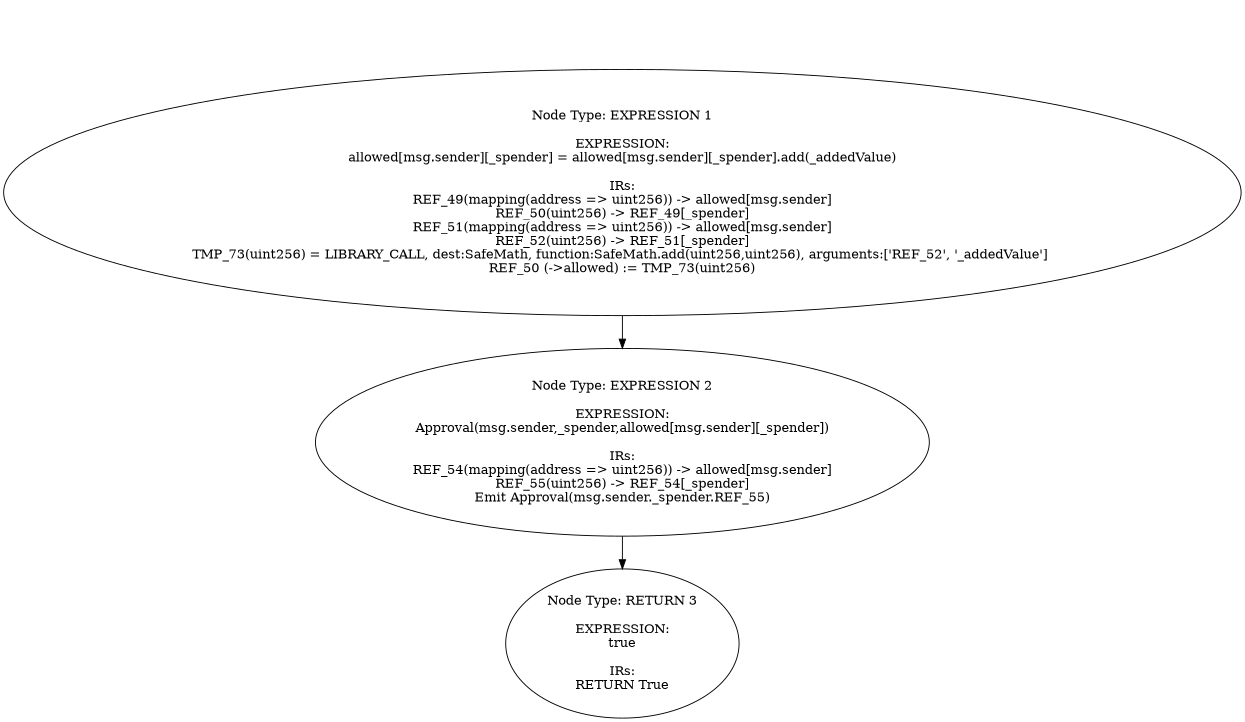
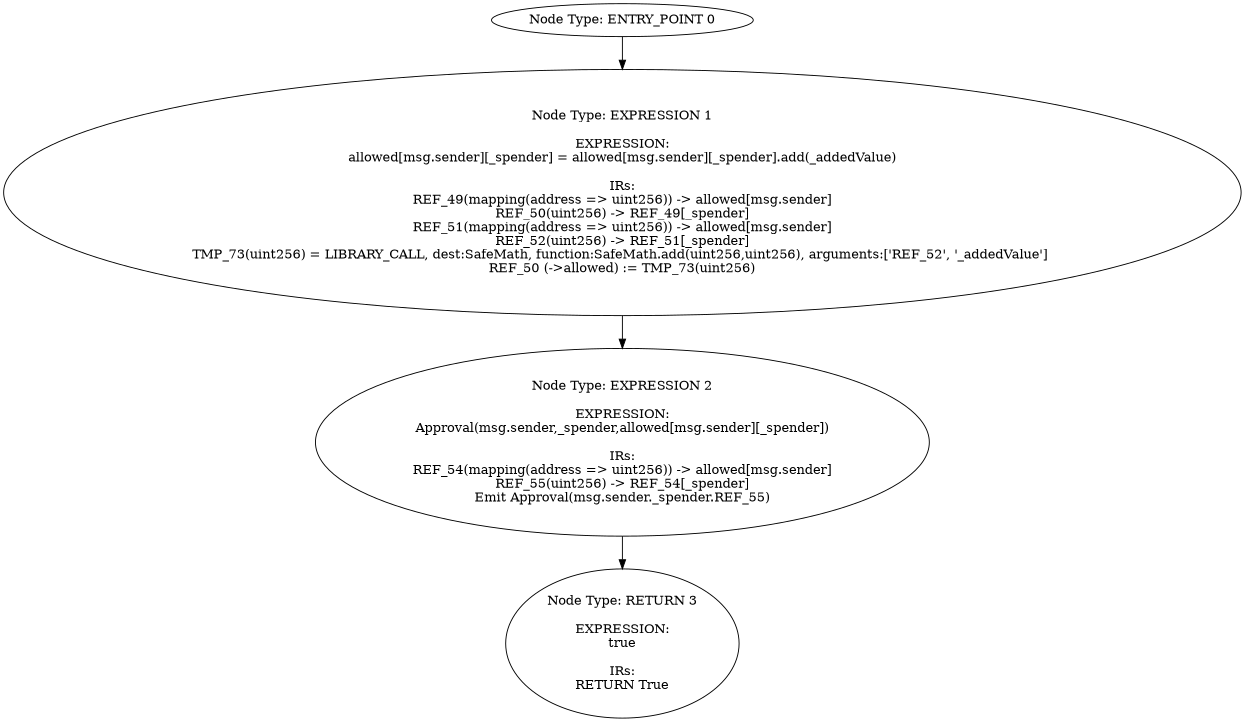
  digraph {
    fontname="DejaVu Serif"
    node [fontname="DejaVu Serif"]
    edge [fontname="DejaVu Serif"]
+   n1 [label="Node Type: ENTRY_POINT 0\n"]
    n2 [label="Node Type: EXPRESSION 1\n\nEXPRESSION:\nallowed[msg.sender][_spender] = allowed[msg.sender][_spender].add(_addedValue)\n\nIRs:\nREF_49(mapping(address => uint256)) -> allowed[msg.sender]\nREF_50(uint256) -> REF_49[_spender]\nREF_51(mapping(address => uint256)) -> allowed[msg.sender]\nREF_52(uint256) -> REF_51[_spender]\nTMP_73(uint256) = LIBRARY_CALL, dest:SafeMath, function:SafeMath.add(uint256,uint256), arguments:['REF_52', '_addedValue'] \nREF_50 (->allowed) := TMP_73(uint256)"]
    n3 [label="Node Type: EXPRESSION 2\n\nEXPRESSION:\nApproval(msg.sender,_spender,allowed[msg.sender][_spender])\n\nIRs:\nREF_54(mapping(address => uint256)) -> allowed[msg.sender]\nREF_55(uint256) -> REF_54[_spender]\nEmit Approval(msg.sender._spender.REF_55)"]
    n4 [label="Node Type: RETURN 3\n\nEXPRESSION:\ntrue\n\nIRs:\nRETURN True"]
+   n1 -> n2
    n2 -> n3
    n3 -> n4
  }
